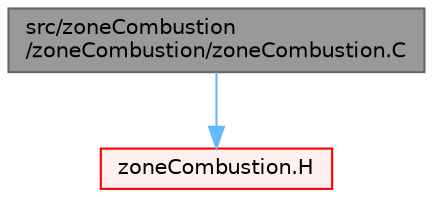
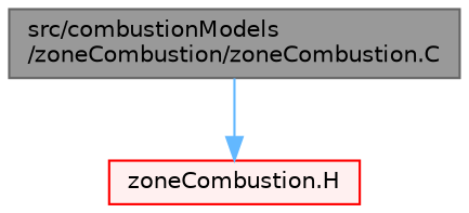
  digraph {
    node [fontname=Helvetica fontsize=10 shape=box style=filled]
-   n1 [color=gray40 fillcolor=grey60 fontcolor=black height=0.2 label="src/zoneCombustion\l/zoneCombustion/zoneCombustion.C" width=0.4]
+   n1 [color=gray40 fillcolor=grey60 fontcolor=black height=0.2 label="src/combustionModels\l/zoneCombustion/zoneCombustion.C" width=0.4]
    n2 [color=red fillcolor="#FFF0F0" height=0.2 label="zoneCombustion.H" width=0.4]
    n1 -> n2 [color=steelblue1 fontname=Helvetica fontsize=10 labelfontname=Helvetica labelfontsize=10 style=solid]
  }
